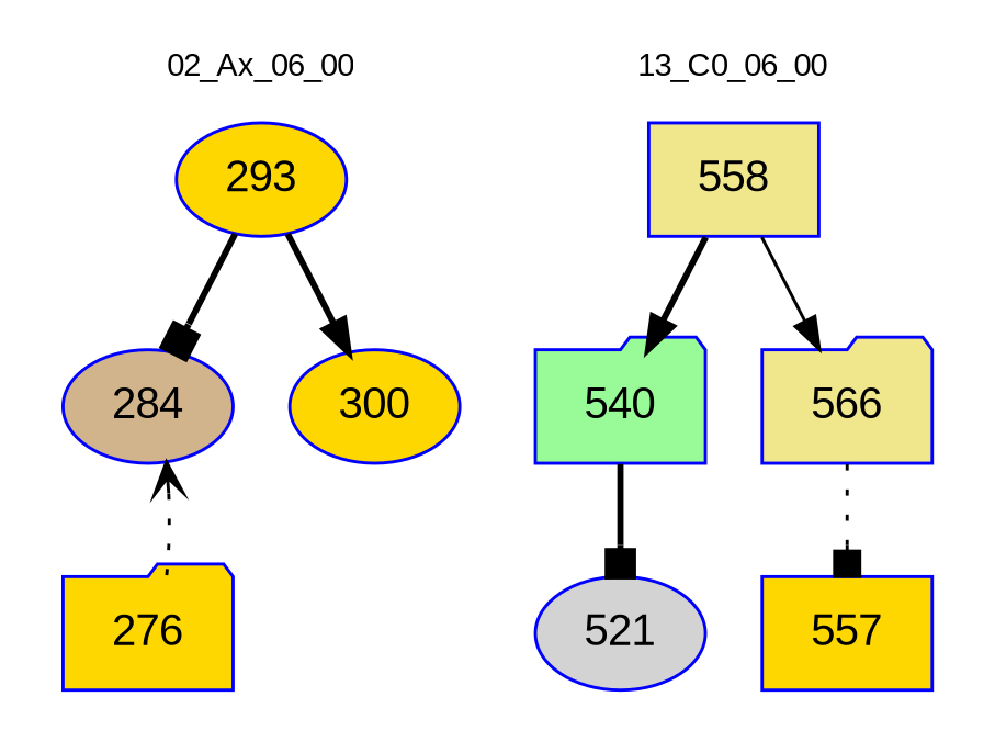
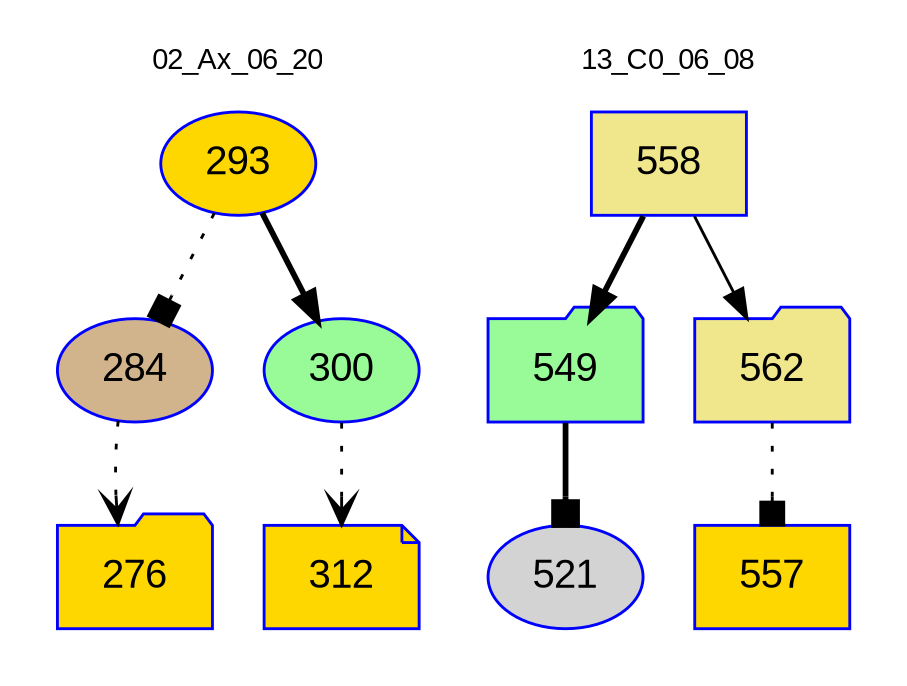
  digraph {
    fontname="Liberation Sans"
    node [color=blue fillcolor=gold fontname="Liberation Sans" shape=ellipse style=filled]
    edge [arrowhead=box color=black fontname="Liberation Sans" style=dotted]
    n1 [label=293]
    n2 [fillcolor=tan label=284]
-   n3 [label=300]
+   n3 [fillcolor=palegreen label=300]
    n4 [label=276 shape=folder]
+   n5 [label=312 shape=note]
    n6 [fillcolor=khaki label=558 shape=box]
-   n7 [fillcolor=palegreen label=540 shape=folder]
-   n8 [fillcolor=khaki label=566 shape=folder]
+   n7 [fillcolor=palegreen label=549 shape=folder]
+   n8 [fillcolor=khaki label=562 shape=folder]
    n9 [fillcolor=lightgrey label=521]
    n10 [label=557 shape=box]
    subgraph cluster_1 {
      color=white
      fontsize=10
-     label="02_Ax_06_00"
+     label="02_Ax_06_20"
      n1
      n2
      n3
      n4
+     n5
    }
    subgraph cluster_2 {
      color=white
      fontsize=10
-     label="13_C0_06_00"
+     label="13_C0_06_08"
      n6
      n7
      n8
      n9
      n10
    }
-   n1 -> n2 [style=bold]
+   n1 -> n2
    n1 -> n3 [arrowhead=normal style=bold]
-   n4 -> n2 [arrowhead=vee]
+   n2 -> n4 [arrowhead=vee]
+   n3 -> n5 [arrowhead=vee]
    n6 -> n7 [arrowhead=normal style=bold]
    n6 -> n8 [arrowhead=normal style=solid]
    n7 -> n9 [style=bold]
    n8 -> n10
  }
